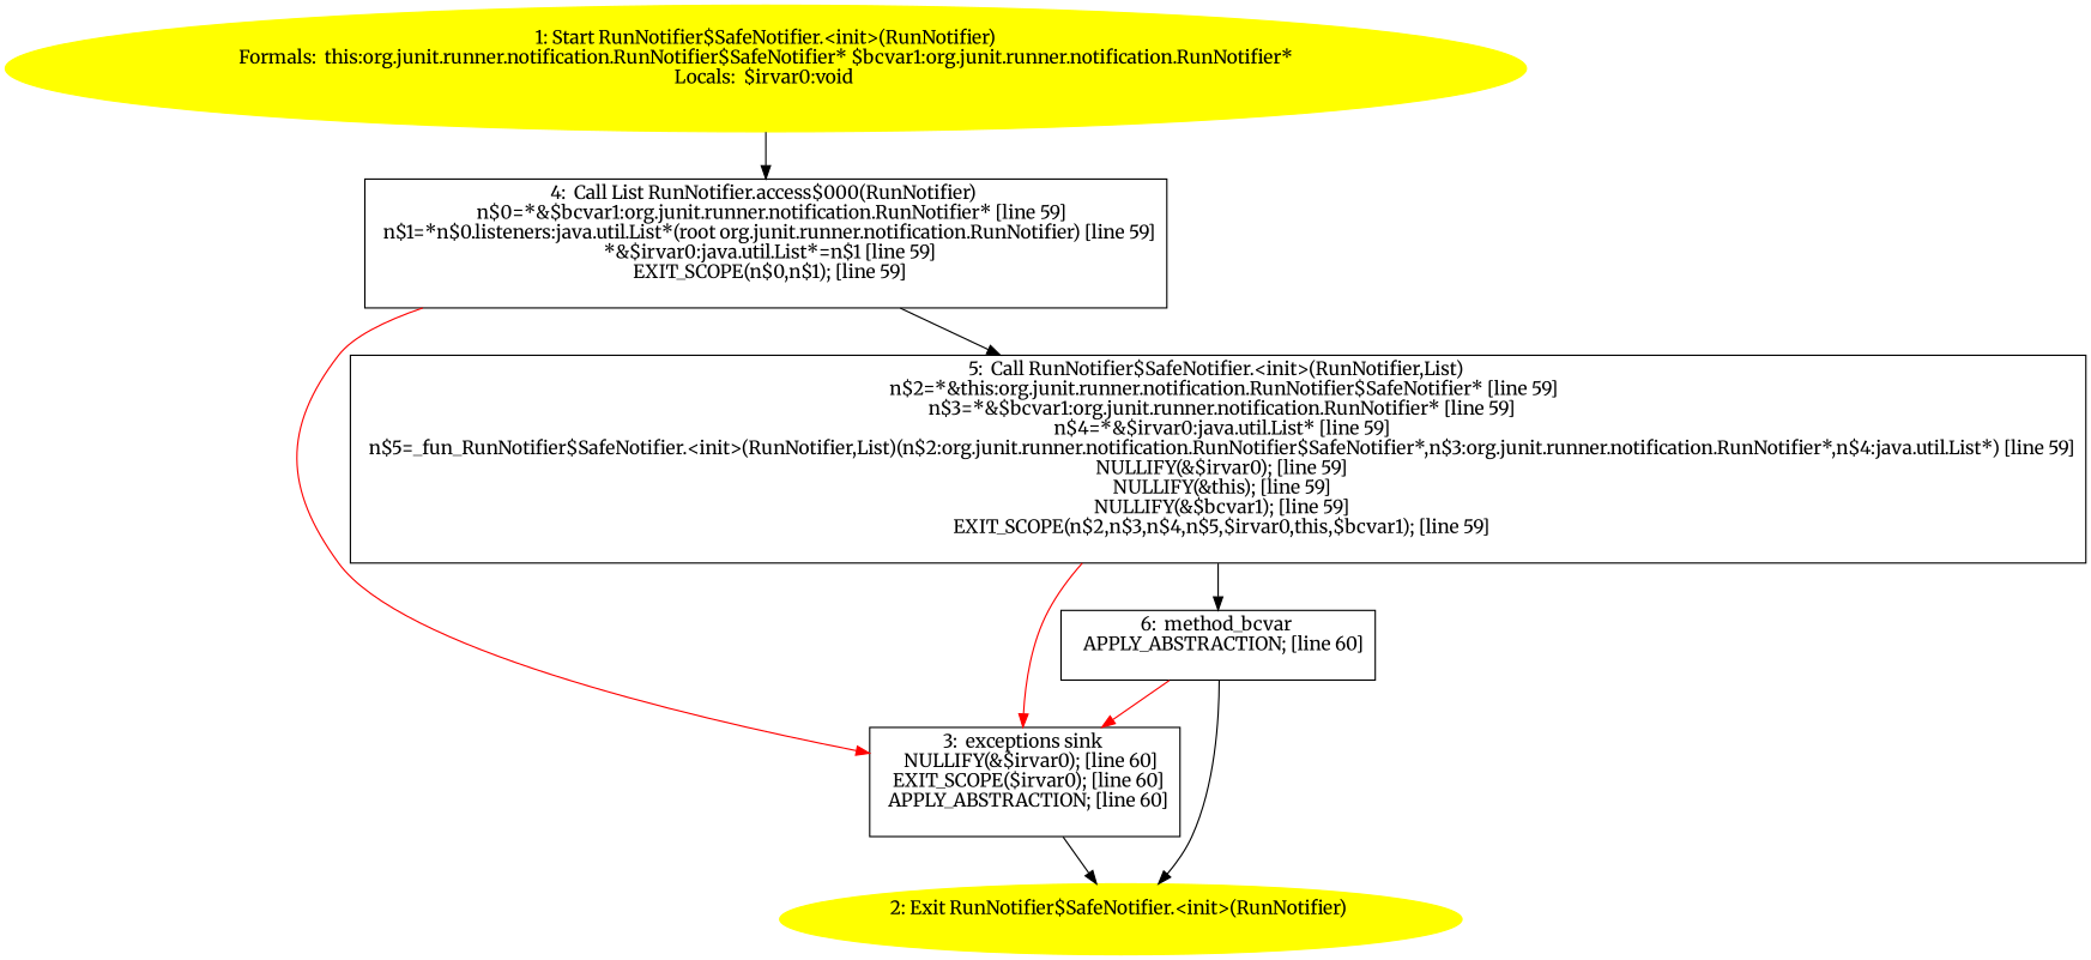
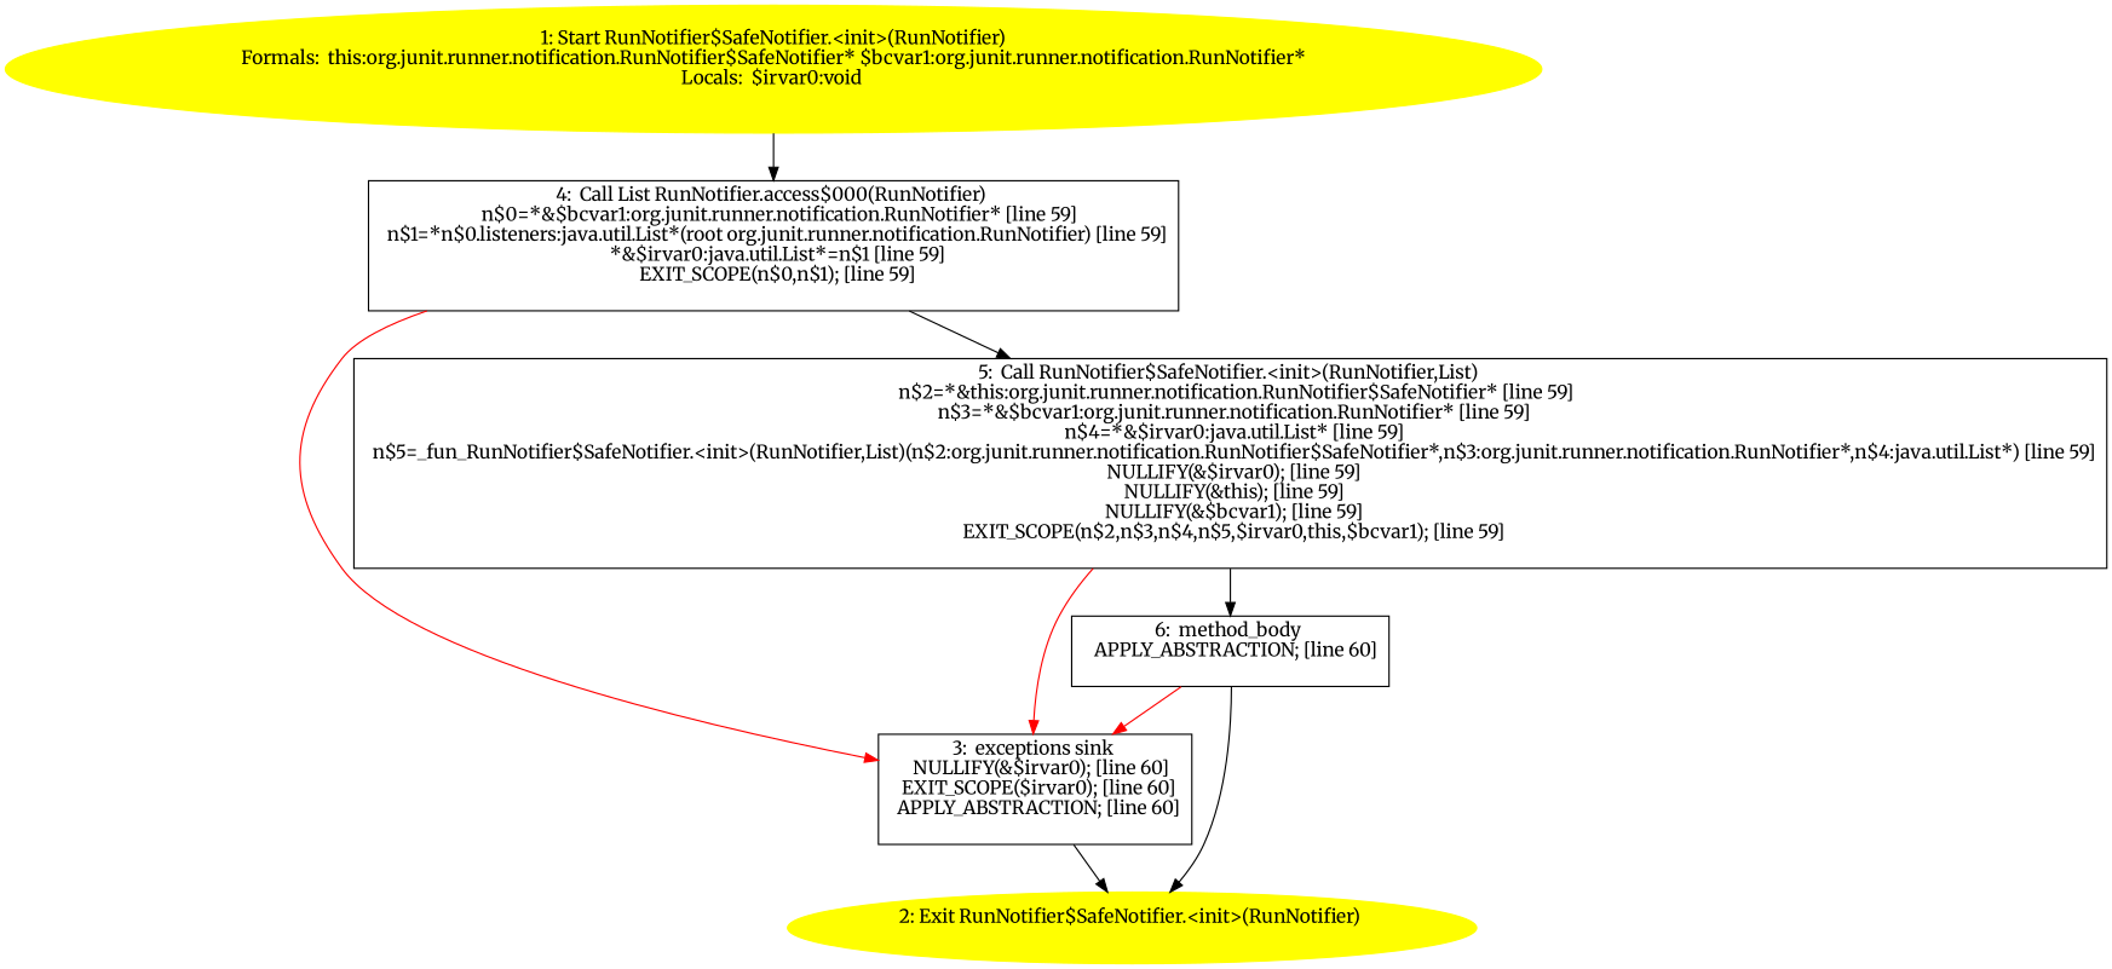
  digraph {
    fontname=Merriweather
    node [fontname=Merriweather shape=box]
    edge [fontname=Merriweather]
    n1 [color=yellow label="1: Start RunNotifier$SafeNotifier.<init>(RunNotifier)\nFormals:  this:org.junit.runner.notification.RunNotifier$SafeNotifier* $bcvar1:org.junit.runner.notification.RunNotifier*\nLocals:  $irvar0:void \n  " style=filled shape=""]
    n2 [label="4:  Call List RunNotifier.access$000(RunNotifier) \n   n$0=*&$bcvar1:org.junit.runner.notification.RunNotifier* [line 59]\n  n$1=*n$0.listeners:java.util.List*(root org.junit.runner.notification.RunNotifier) [line 59]\n  *&$irvar0:java.util.List*=n$1 [line 59]\n  EXIT_SCOPE(n$0,n$1); [line 59]\n "]
    n3 [label="3:  exceptions sink \n   NULLIFY(&$irvar0); [line 60]\n  EXIT_SCOPE($irvar0); [line 60]\n  APPLY_ABSTRACTION; [line 60]\n "]
    n4 [label="5:  Call RunNotifier$SafeNotifier.<init>(RunNotifier,List) \n   n$2=*&this:org.junit.runner.notification.RunNotifier$SafeNotifier* [line 59]\n  n$3=*&$bcvar1:org.junit.runner.notification.RunNotifier* [line 59]\n  n$4=*&$irvar0:java.util.List* [line 59]\n  n$5=_fun_RunNotifier$SafeNotifier.<init>(RunNotifier,List)(n$2:org.junit.runner.notification.RunNotifier$SafeNotifier*,n$3:org.junit.runner.notification.RunNotifier*,n$4:java.util.List*) [line 59]\n  NULLIFY(&$irvar0); [line 59]\n  NULLIFY(&this); [line 59]\n  NULLIFY(&$bcvar1); [line 59]\n  EXIT_SCOPE(n$2,n$3,n$4,n$5,$irvar0,this,$bcvar1); [line 59]\n "]
    n5 [color=yellow label="2: Exit RunNotifier$SafeNotifier.<init>(RunNotifier) \n  " style=filled shape=""]
-   n6 [label="6:  method_bcvar \n   APPLY_ABSTRACTION; [line 60]\n "]
+   n6 [label="6:  method_body \n   APPLY_ABSTRACTION; [line 60]\n "]
    n1 -> n2
    n2 -> n3 [color=red]
    n2 -> n4
    n3 -> n5
    n4 -> n3 [color=red]
    n4 -> n6
    n6 -> n3 [color=red]
    n6 -> n5
  }
